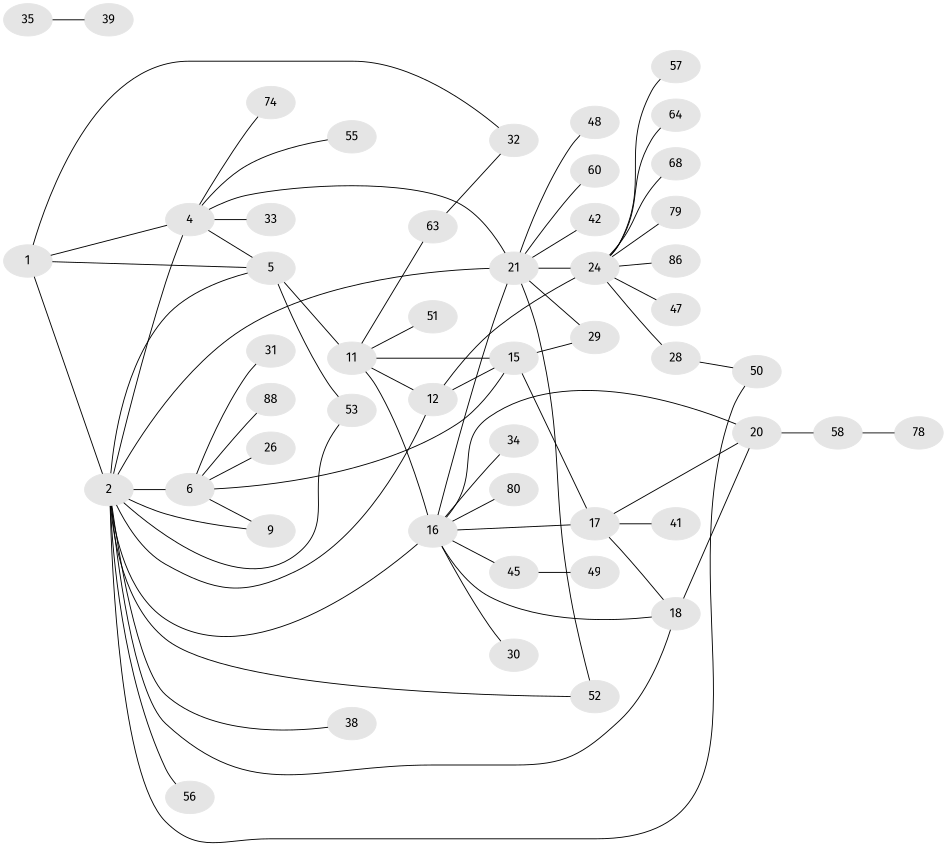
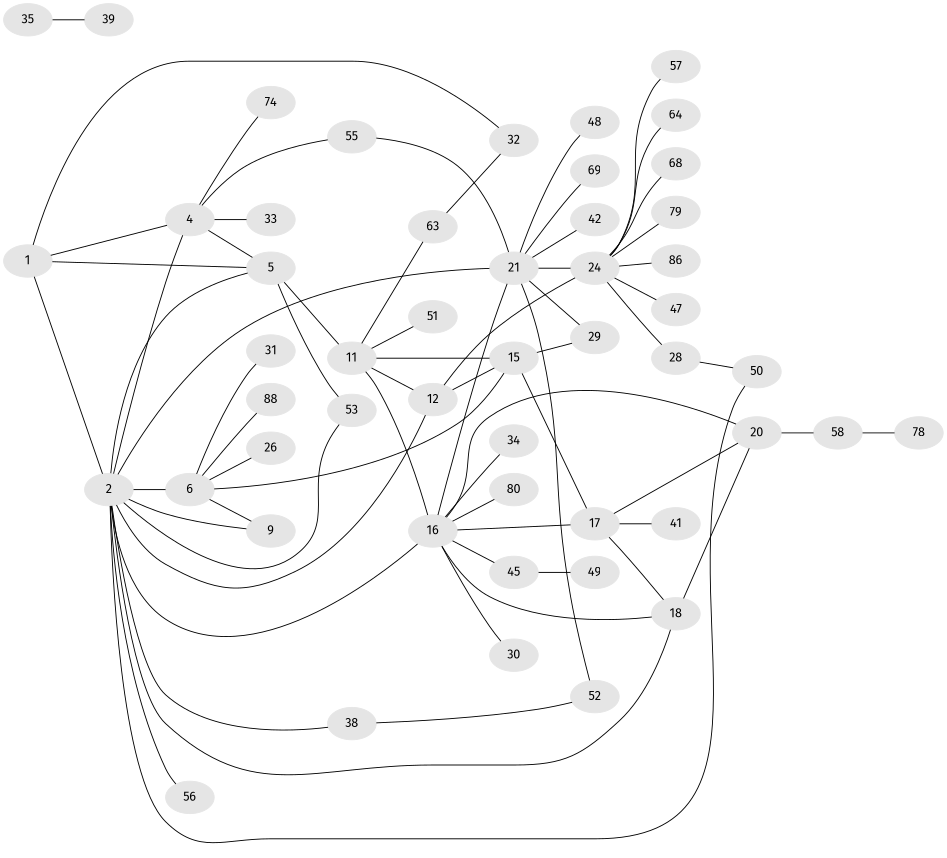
  graph {
    fontname="Fira Sans"
    rankdir=LR
    node [color=gray90 fontname="Fira Sans" style=filled]
    edge [fontname="Fira Sans"]
    2 [super="+99+80+37+3"]
    4
    5
    6 [super="+87+7+54"]
    9
    12 [super="+70+100"]
    16 [super="+19+73+92"]
    18 [super="+43"]
    21 [super="+24+22+96+65"]
    38
    50 [super="+85"]
    52
    53 [super="+98"]
    56
    1
    32
    33 [super="+59"]
    55
    74
    11 [super="+90+71+83+13"]
    88
    15 [super="+93"]
    26
    31
    n25 [label=24 super="+44"]
    17
    20
    30 [super="+84"]
    34
    n30 [label=80]
    45
    29
    42
    48
-   60
+   60 [label=69]
    51 [super="+69"]
    63
    35 [super="+77"]
    39
    28
    47
    57
    64 [super="+94"]
    68
    79
    86
    41
    58
    49
    78
    2 -- 4 [weight=3]
    2 -- 5 [weight=2]
    2 -- 6 [weight=3]
    2 -- 9
    2 -- 12
    2 -- 16
    2 -- 18
    2 -- 21
    2 -- 38
    2 -- 50
-   2 -- 52
+   38 -- 52
    2 -- 53
    2 -- 56
    4 -- 5
-   4 -- 21
+   55 -- 21
    4 -- 33
    4 -- 55
    4 -- 74
    5 -- 53
    5 -- 11
    6 -- 9 [weight=3]
    6 -- 88
    6 -- 15
    6 -- 26
    6 -- 31
    12 -- 15
    12 -- n25
    16 -- 18 [weight=2]
    16 -- 21
    16 -- 17 [weight=2]
    16 -- 20 [weight=2]
    16 -- 30
    16 -- 34
    16 -- n30
    16 -- 45
    18 -- 20
    21 -- 52
    21 -- n25 [weight=4]
    21 -- 29
    21 -- 42
    21 -- 48
    21 -- 60
    1 -- 2 [weight=2]
    1 -- 4
    1 -- 5
    1 -- 32
    11 -- 12 [weight=3]
    11 -- 16
    11 -- 15 [weight=3]
    11 -- 51
    11 -- 63
    15 -- 17
    15 -- 29
    n25 -- 28
    n25 -- 47
    n25 -- 57
    n25 -- 64
    n25 -- 68
    n25 -- 79
    n25 -- 86
    17 -- 18
    17 -- 20
    17 -- 41
    20 -- 58
    45 -- 49
    63 -- 32
    35 -- 39
    28 -- 50
    58 -- 78
  }
